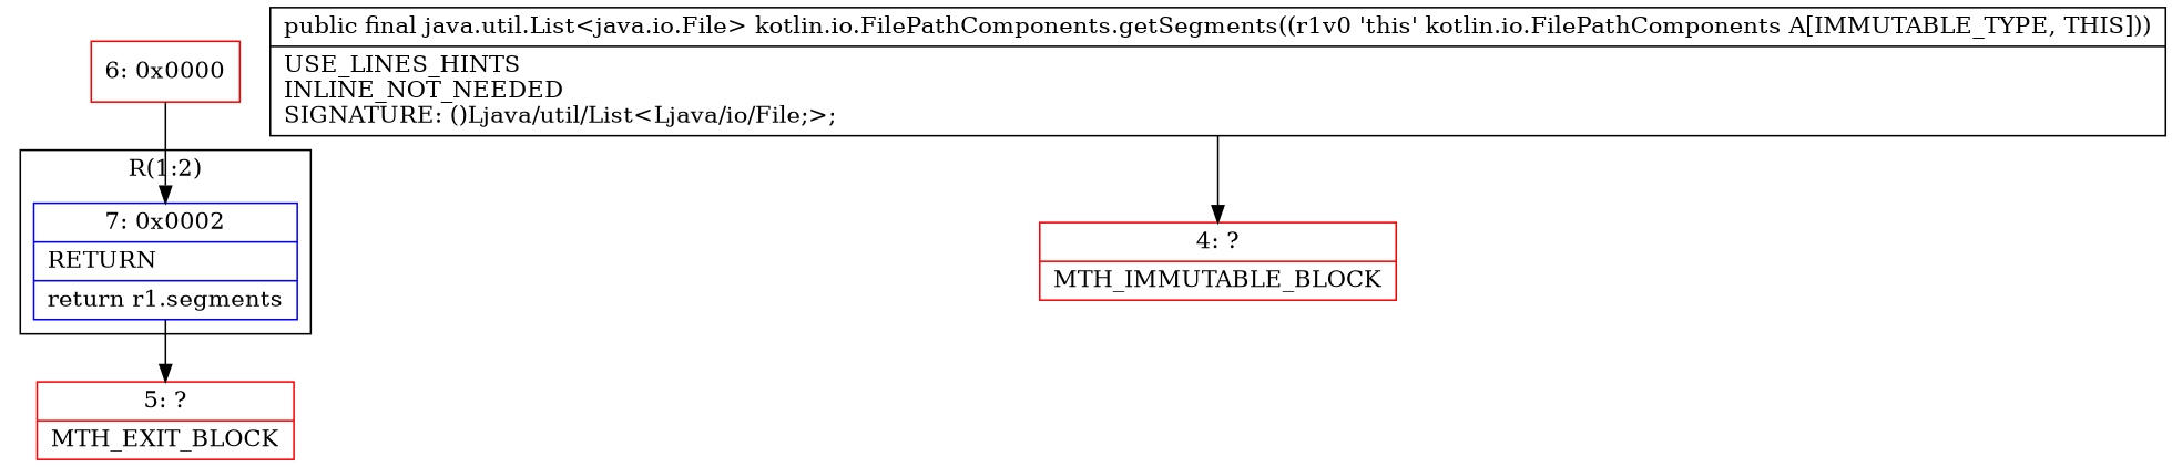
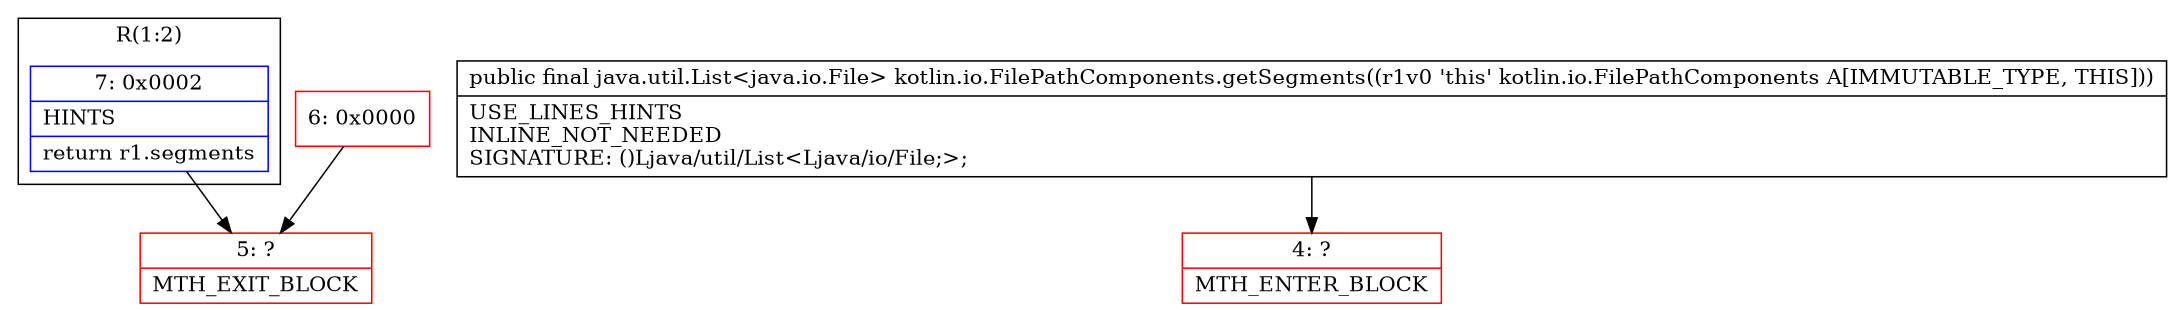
  digraph {
    node [color=red shape=record]
-   n1 [color=blue label="{7\:\ 0x0002|RETURN\l|return r1.segments\l}"]
+   n1 [color=blue label="{7\:\ 0x0002|HINTS\l|return r1.segments\l}"]
    n2 [label="{5\:\ ?|MTH_EXIT_BLOCK\l}"]
-   n3 [label="{4\:\ ?|MTH_IMMUTABLE_BLOCK\l}"]
+   n3 [label="{4\:\ ?|MTH_ENTER_BLOCK\l}"]
    n4 [label="{6\:\ 0x0000}"]
    n5 [label="{public final java.util.List\<java.io.File\> kotlin.io.FilePathComponents.getSegments((r1v0 'this' kotlin.io.FilePathComponents A[IMMUTABLE_TYPE, THIS]))  | USE_LINES_HINTS\lINLINE_NOT_NEEDED\lSIGNATURE: ()Ljava\/util\/List\<Ljava\/io\/File;\>;\l}" color=""]
    subgraph cluster_1 {
      label="R(1:2)"
      n1
    }
    n1 -> n2
-   n4 -> n1
+   n4 -> n2
    n5 -> n3
  }
